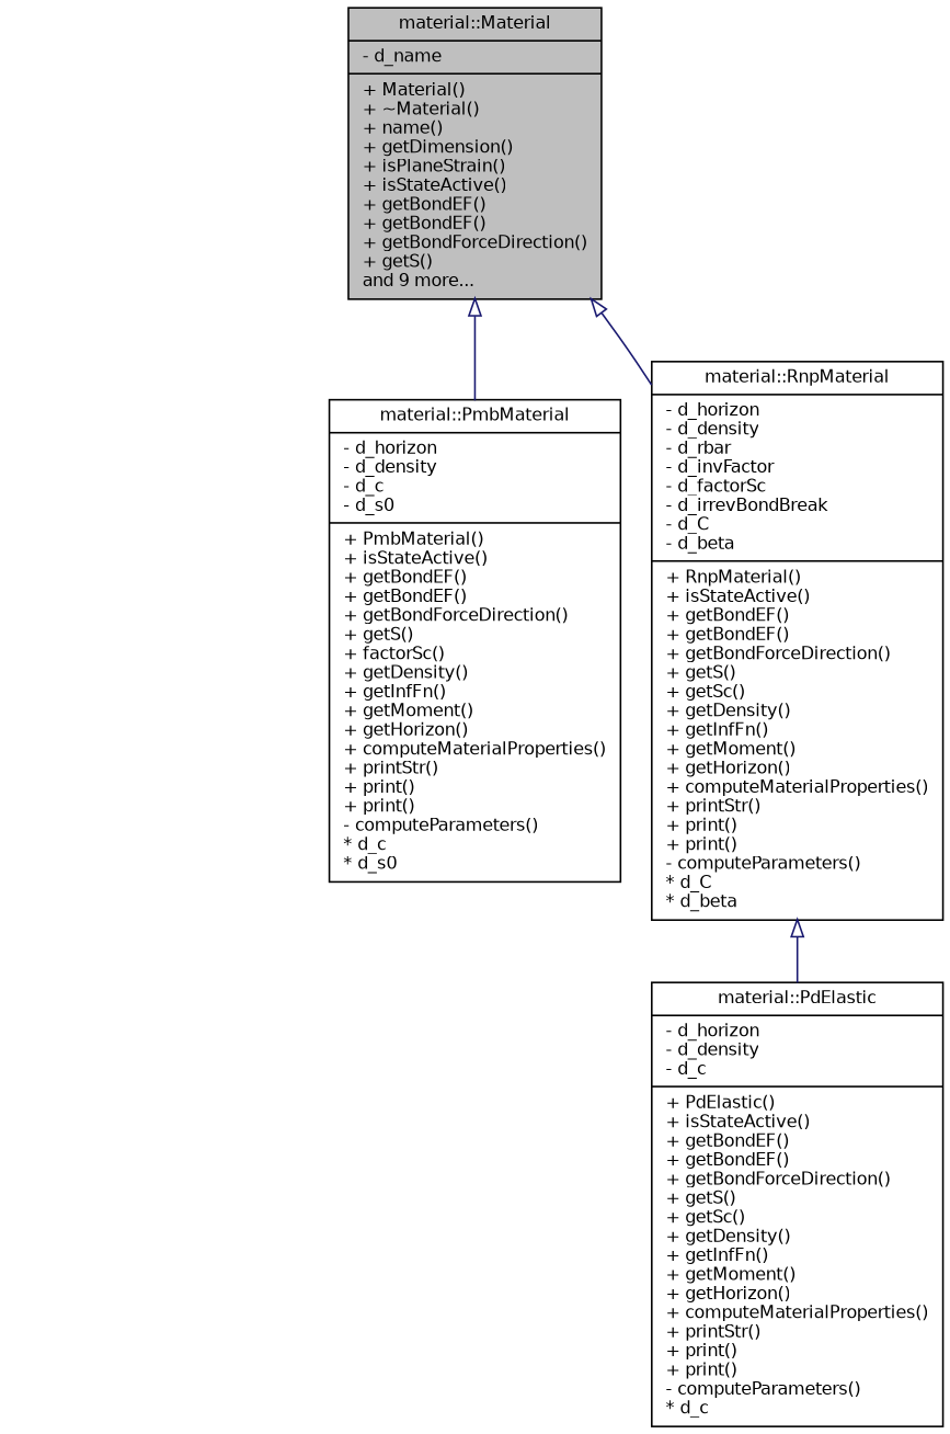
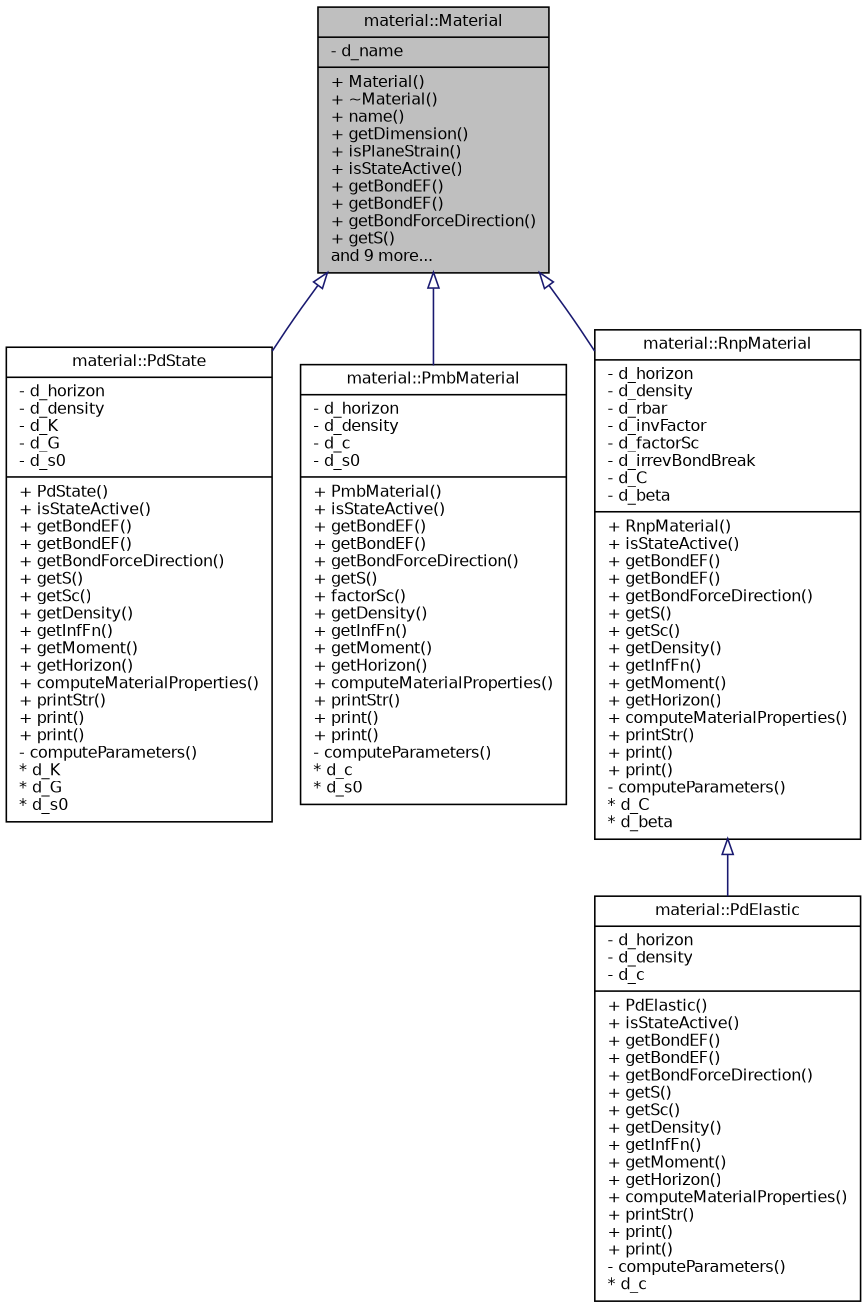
  digraph {
    node [color=black fillcolor=white fontname=Helvetica fontsize=10 shape=record style=filled]
    edge [arrowtail=onormal color=midnightblue dir=back fontname=Helvetica fontsize=10 labelfontname=Helvetica labelfontsize=10 style=solid]
    n1 [fillcolor=grey75 fontcolor=black height=0.2 label="{material::Material\n|- d_name\l|+ Material()\l+ ~Material()\l+ name()\l+ getDimension()\l+ isPlaneStrain()\l+ isStateActive()\l+ getBondEF()\l+ getBondEF()\l+ getBondForceDirection()\l+ getS()\land 9 more...\l}" width=0.4]
+   n2 [height=0.2 label="{material::PdState\n|- d_horizon\l- d_density\l- d_K\l- d_G\l- d_s0\l|+ PdState()\l+ isStateActive()\l+ getBondEF()\l+ getBondEF()\l+ getBondForceDirection()\l+ getS()\l+ getSc()\l+ getDensity()\l+ getInfFn()\l+ getMoment()\l+ getHorizon()\l+ computeMaterialProperties()\l+ printStr()\l+ print()\l+ print()\l- computeParameters()\l* d_K\l* d_G\l* d_s0\l}" width=0.4]
    n3 [height=0.2 label="{material::PmbMaterial\n|- d_horizon\l- d_density\l- d_c\l- d_s0\l|+ PmbMaterial()\l+ isStateActive()\l+ getBondEF()\l+ getBondEF()\l+ getBondForceDirection()\l+ getS()\l+ factorSc()\l+ getDensity()\l+ getInfFn()\l+ getMoment()\l+ getHorizon()\l+ computeMaterialProperties()\l+ printStr()\l+ print()\l+ print()\l- computeParameters()\l* d_c\l* d_s0\l}" width=0.4]
    n4 [height=0.2 label="{material::RnpMaterial\n|- d_horizon\l- d_density\l- d_rbar\l- d_invFactor\l- d_factorSc\l- d_irrevBondBreak\l- d_C\l- d_beta\l|+ RnpMaterial()\l+ isStateActive()\l+ getBondEF()\l+ getBondEF()\l+ getBondForceDirection()\l+ getS()\l+ getSc()\l+ getDensity()\l+ getInfFn()\l+ getMoment()\l+ getHorizon()\l+ computeMaterialProperties()\l+ printStr()\l+ print()\l+ print()\l- computeParameters()\l* d_C\l* d_beta\l}" width=0.4]
    n5 [height=0.2 label="{material::PdElastic\n|- d_horizon\l- d_density\l- d_c\l|+ PdElastic()\l+ isStateActive()\l+ getBondEF()\l+ getBondEF()\l+ getBondForceDirection()\l+ getS()\l+ getSc()\l+ getDensity()\l+ getInfFn()\l+ getMoment()\l+ getHorizon()\l+ computeMaterialProperties()\l+ printStr()\l+ print()\l+ print()\l- computeParameters()\l* d_c\l}" width=0.4]
+   n1 -> n2
    n1 -> n3
    n1 -> n4
    n4 -> n5
  }
